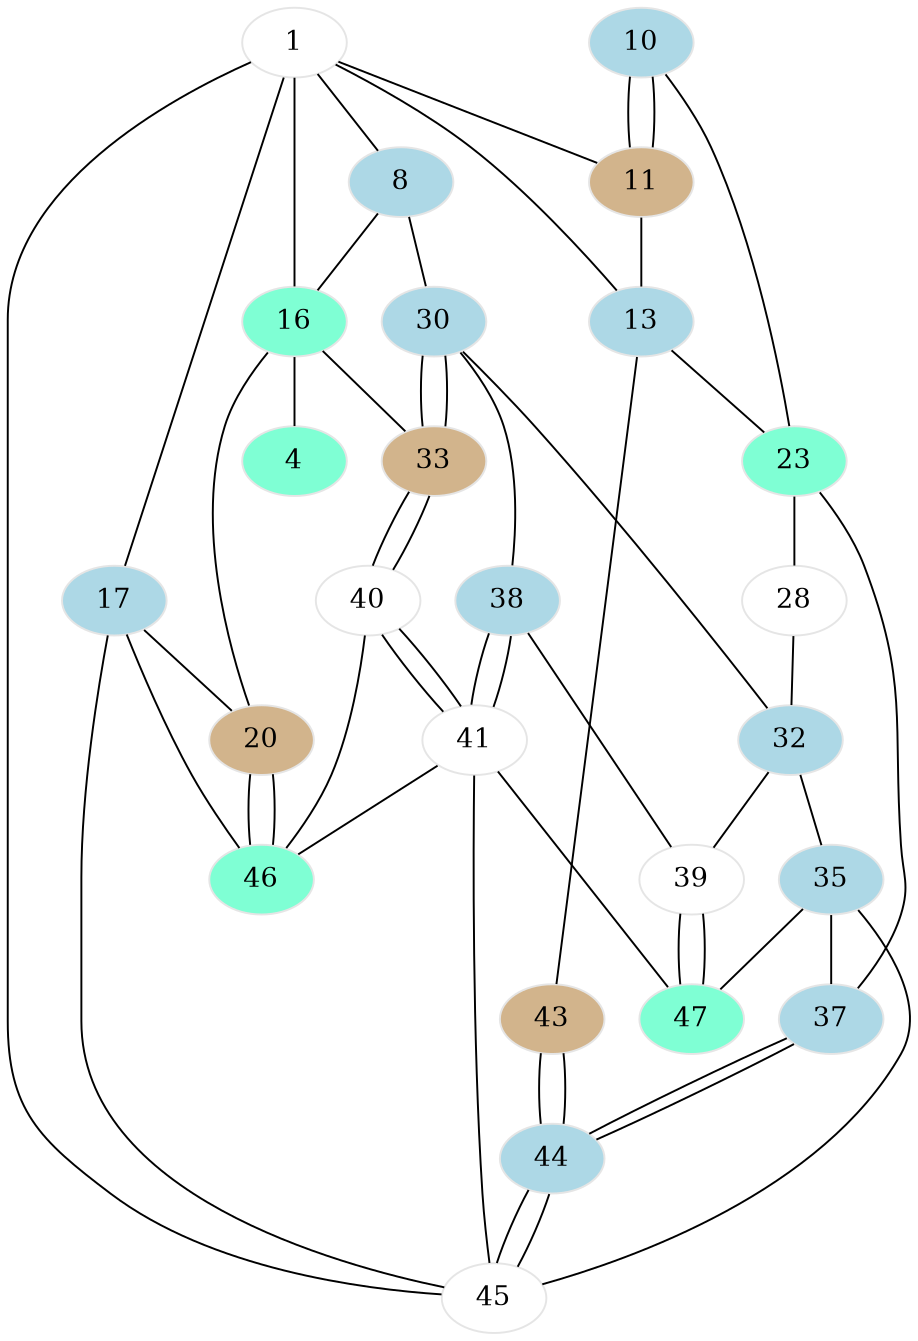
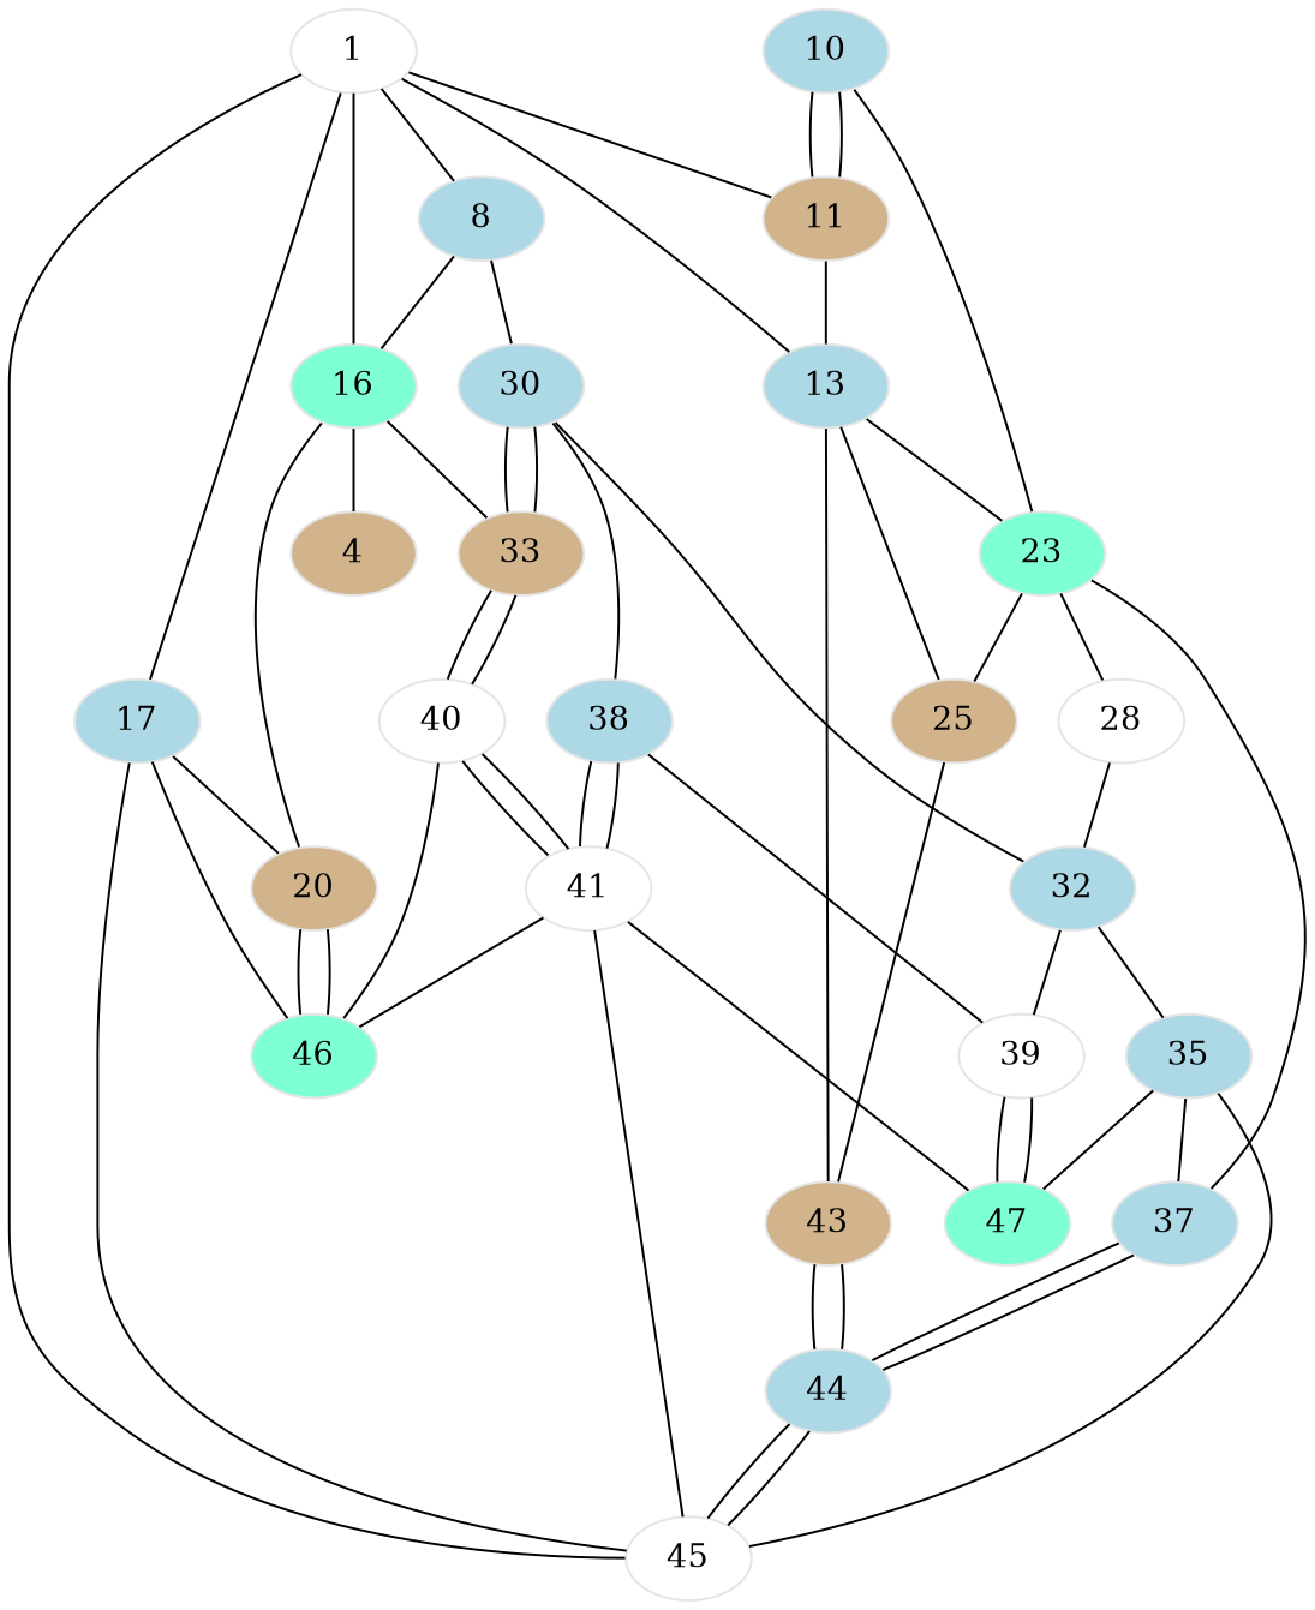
  graph {
    node [color=gray90 fillcolor=lightblue style=filled]
    1 [fillcolor=white super="+2+5"]
    8 [super="+9"]
    11 [fillcolor=tan]
    13 [super="+26+14"]
    16 [fillcolor=aquamarine super="+19"]
    17 [super="+20+50"]
    45 [fillcolor=white super="+52"]
-   4 [fillcolor=aquamarine]
+   4 [fillcolor=tan]
    30 [super="+31"]
    23 [fillcolor=aquamarine super="+27+24"]
+   25 [fillcolor=tan super="+42"]
    43 [fillcolor=tan]
    n13 [fillcolor=tan label=20]
    33 [fillcolor=tan]
    46 [fillcolor=aquamarine super="+51"]
    10
    32 [super="+34"]
    38
    28 [fillcolor=white]
    n20 [label=37]
    44
    40 [fillcolor=white]
    35 [super="+48"]
    39 [fillcolor=white]
    41 [fillcolor=white super="+49"]
    47 [fillcolor=aquamarine]
    1 -- 8
    1 -- 11
    1 -- 13 [weight=2]
    1 -- 16 [weight=2]
    1 -- 17 [weight=2]
    1 -- 45
    8 -- 16
    8 -- 30
    11 -- 13
    13 -- 23
+   13 -- 25
    13 -- 43
    16 -- 4 [weight=2]
    16 -- n13
    16 -- 33
    17 -- 45
    17 -- n13
    17 -- 46
    30 -- 33
    30 -- 33
    30 -- 32
    30 -- 38
+   23 -- 25 [weight=2]
    23 -- 28 [weight=2]
    23 -- n20
+   25 -- 43
    43 -- 44
    43 -- 44
    n13 -- 46
    n13 -- 46
    33 -- 40
    33 -- 40
    10 -- 11
    10 -- 11
    10 -- 23
    32 -- 35
    32 -- 39
    38 -- 39
    38 -- 41
    38 -- 41
    28 -- 32
    n20 -- 44
    n20 -- 44
    44 -- 45
    44 -- 45
    40 -- 46
    40 -- 41
    40 -- 41
    35 -- 45
    35 -- n20
    35 -- 47
    39 -- 47
    39 -- 47
    41 -- 45
    41 -- 46
    41 -- 47
  }
